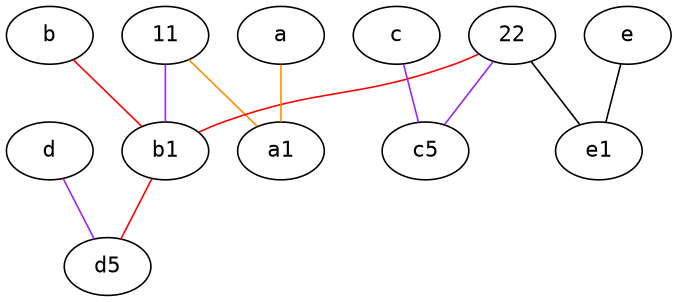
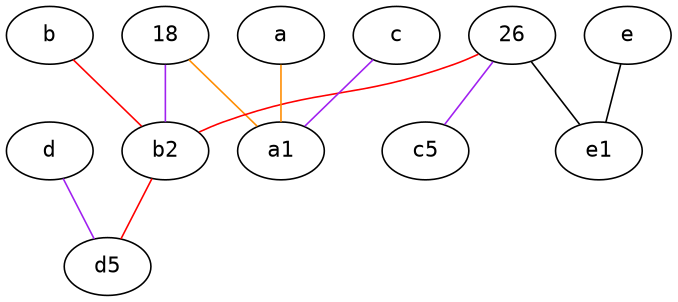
  graph {
    fontname="DejaVu Sans Mono"
    node [fontname="DejaVu Sans Mono" labelfontsize=50]
    edge [color=purple fontname="DejaVu Sans Mono"]
    b
-   b1
+   b1 [label=b2]
    n3 [label=d5]
-   11
+   11 [label=18]
    a1
    n6 [label=c5]
-   22
+   22 [label=26]
    e1
    e
    a
    d
    c
    b -- b1 [color=red]
    b1 -- n3 [color=red]
    11 -- b1
    11 -- a1 [color=darkorange]
    22 -- b1 [color=red]
    22 -- n6
    22 -- e1 [color=black]
    e -- e1 [color=black]
    a -- a1 [color=darkorange]
    d -- n3
-   c -- n6
+   c -- a1
  }
